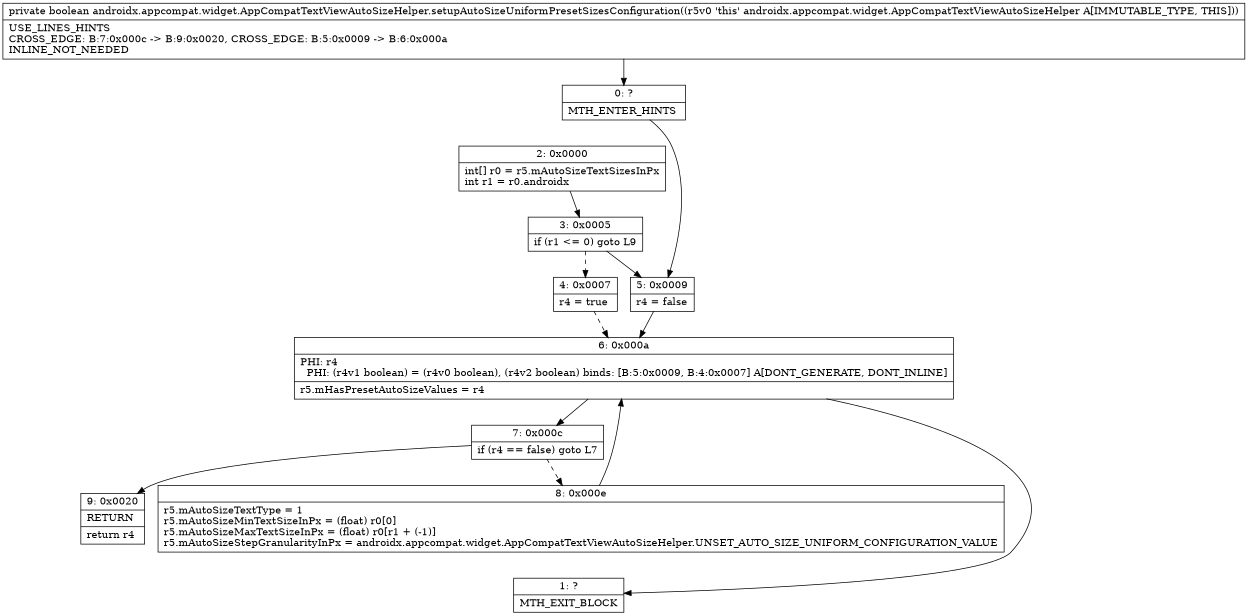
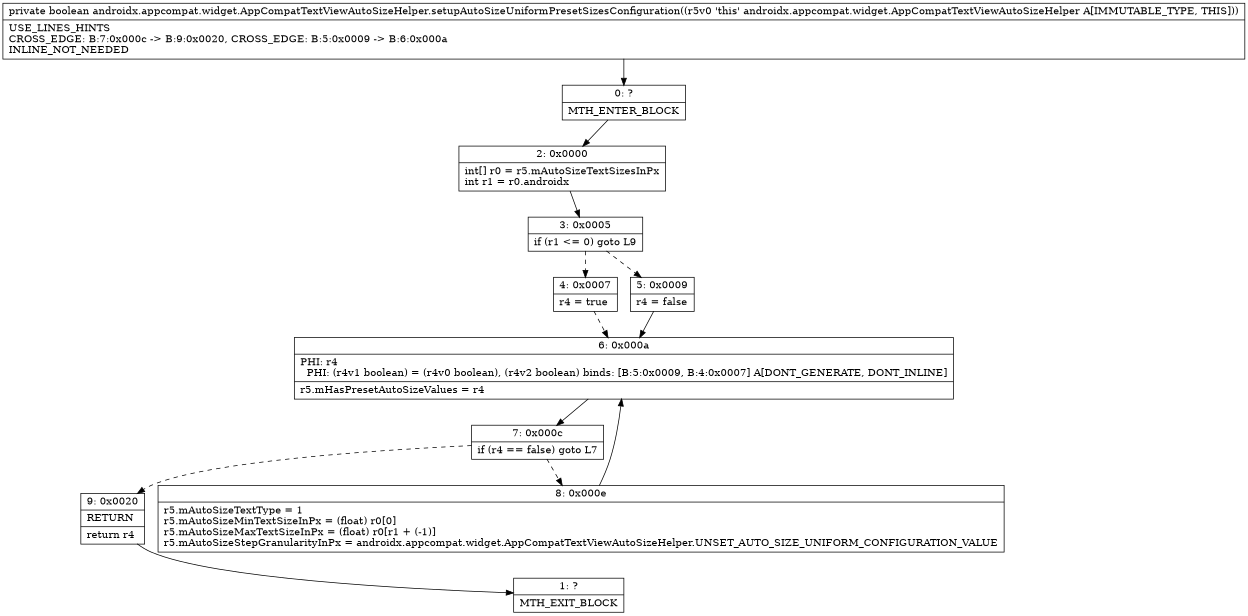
  digraph {
    node [shape=record]
-   n1 [label="{0\:\ ?|MTH_ENTER_HINTS\l}"]
+   n1 [label="{0\:\ ?|MTH_ENTER_BLOCK\l}"]
    n2 [label="{2\:\ 0x0000|int[] r0 = r5.mAutoSizeTextSizesInPx\lint r1 = r0.androidx\l}"]
    n3 [label="{3\:\ 0x0005|if (r1 \<= 0) goto L9\l}"]
    n4 [label="{4\:\ 0x0007|r4 = true\l}"]
    n5 [label="{5\:\ 0x0009|r4 = false\l}"]
    n6 [label="{6\:\ 0x000a|PHI: r4 \l  PHI: (r4v1 boolean) = (r4v0 boolean), (r4v2 boolean) binds: [B:5:0x0009, B:4:0x0007] A[DONT_GENERATE, DONT_INLINE]\l|r5.mHasPresetAutoSizeValues = r4\l}"]
    n7 [label="{7\:\ 0x000c|if (r4 == false) goto L7\l}"]
    n8 [label="{8\:\ 0x000e|r5.mAutoSizeTextType = 1\lr5.mAutoSizeMinTextSizeInPx = (float) r0[0]\lr5.mAutoSizeMaxTextSizeInPx = (float) r0[r1 + (\-1)]\lr5.mAutoSizeStepGranularityInPx = androidx.appcompat.widget.AppCompatTextViewAutoSizeHelper.UNSET_AUTO_SIZE_UNIFORM_CONFIGURATION_VALUE\l}"]
    n9 [label="{9\:\ 0x0020|RETURN\l|return r4\l}"]
    n10 [label="{1\:\ ?|MTH_EXIT_BLOCK\l}"]
    n11 [label="{private boolean androidx.appcompat.widget.AppCompatTextViewAutoSizeHelper.setupAutoSizeUniformPresetSizesConfiguration((r5v0 'this' androidx.appcompat.widget.AppCompatTextViewAutoSizeHelper A[IMMUTABLE_TYPE, THIS]))  | USE_LINES_HINTS\lCROSS_EDGE: B:7:0x000c \-\> B:9:0x0020, CROSS_EDGE: B:5:0x0009 \-\> B:6:0x000a\lINLINE_NOT_NEEDED\l}"]
-   n1 -> n5
+   n1 -> n2
    n2 -> n3
    n3 -> n4 [style=dashed]
-   n3 -> n5
+   n3 -> n5 [style=dashed]
    n4 -> n6 [style=dashed]
    n5 -> n6
    n6 -> n7
    n7 -> n8 [style=dashed]
-   n7 -> n9
+   n7 -> n9 [style=dashed]
    n8 -> n6
-   n6 -> n10
+   n9 -> n10
    n11 -> n1
  }
